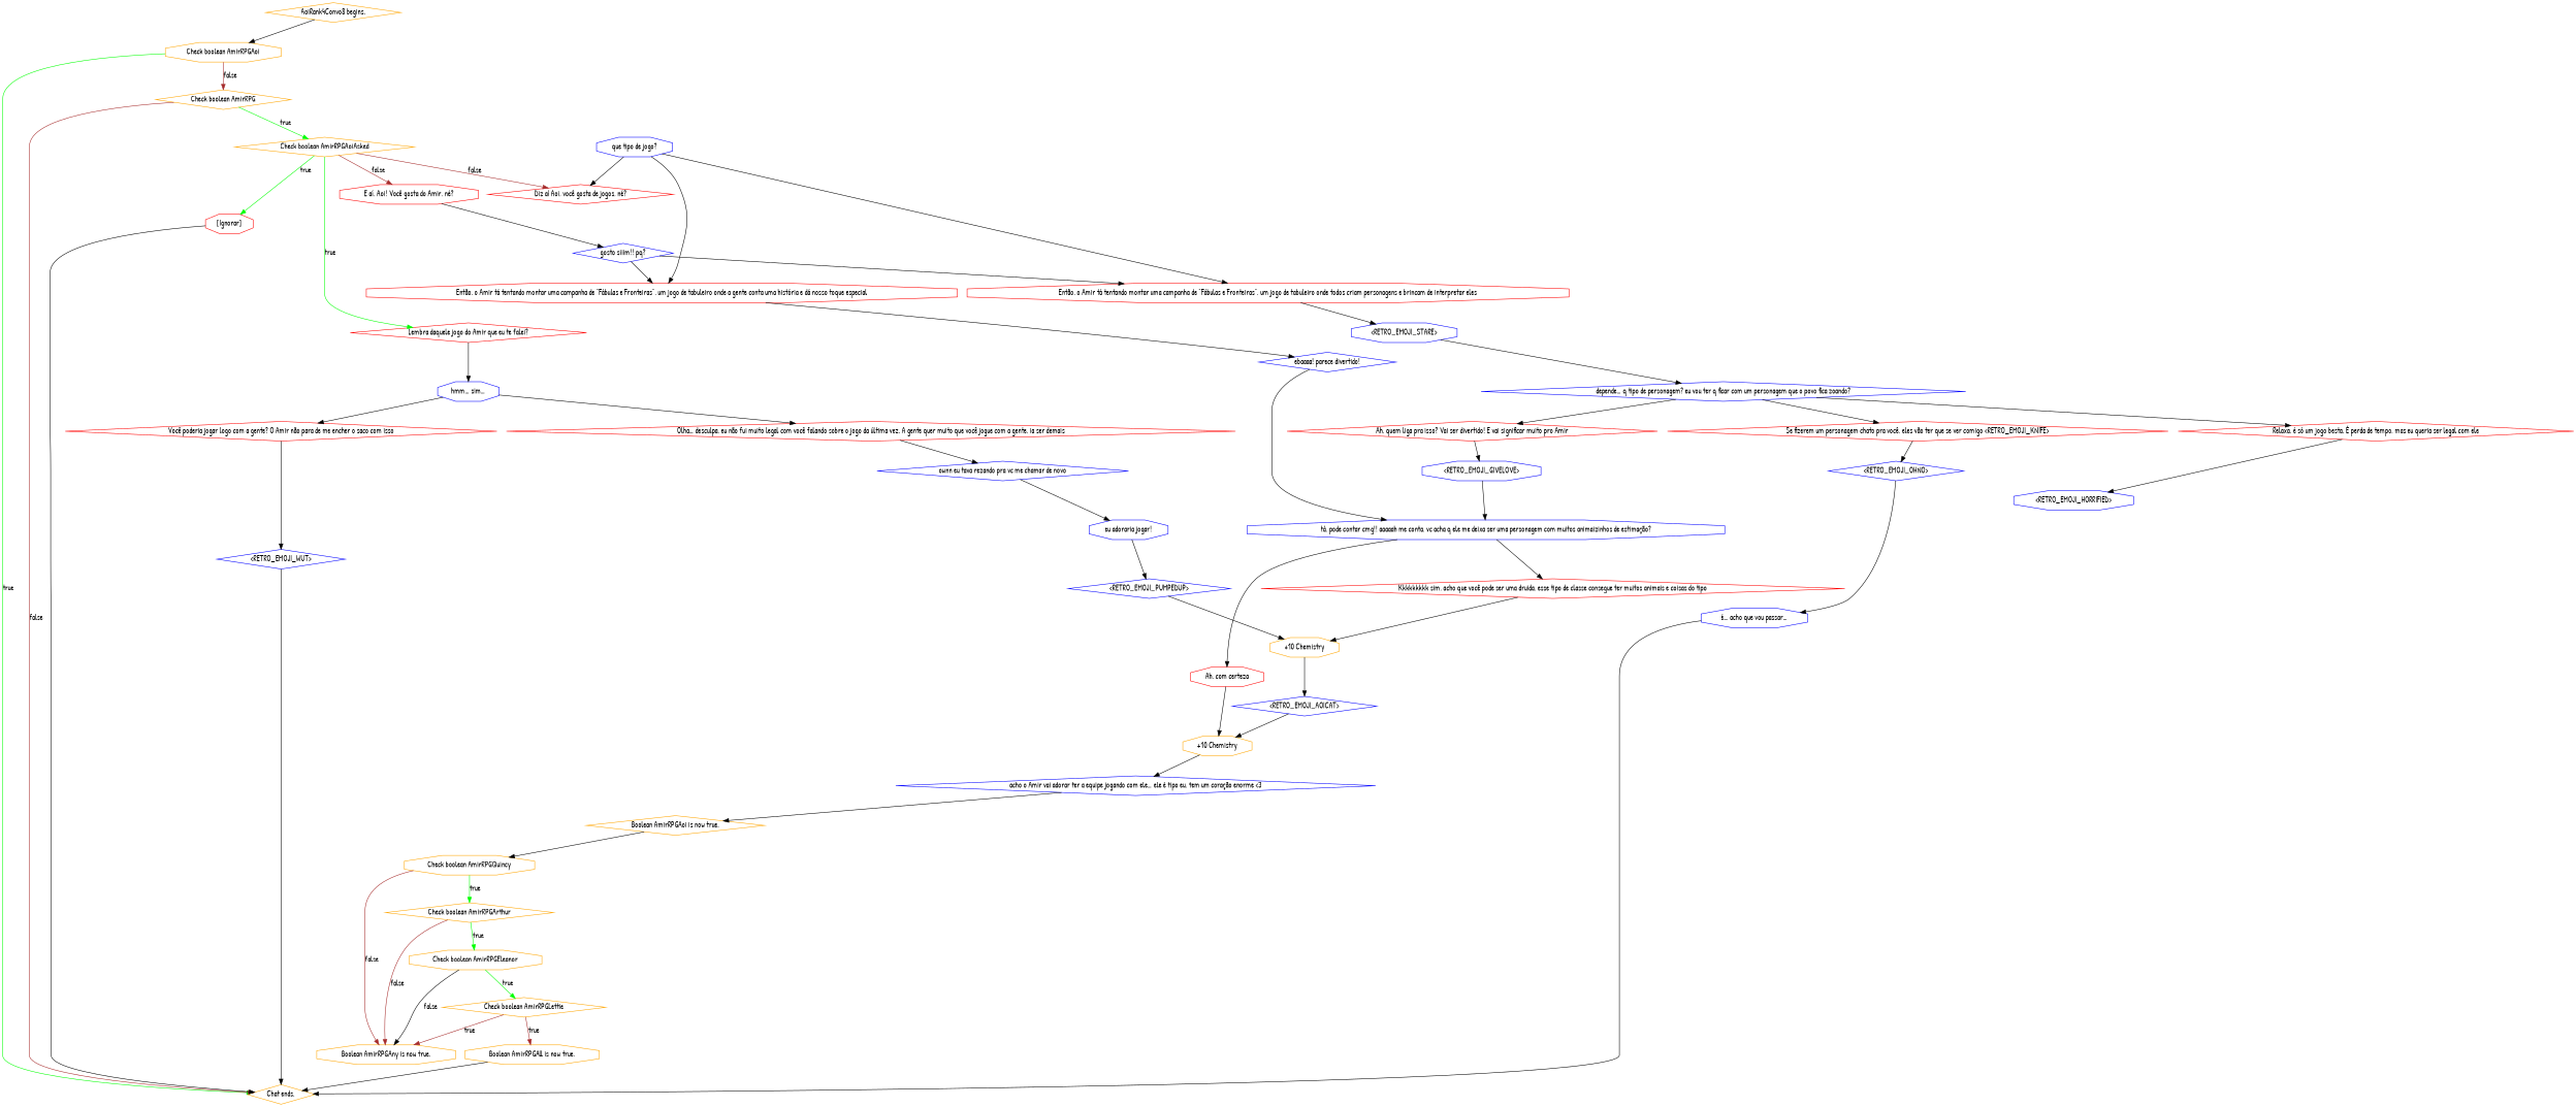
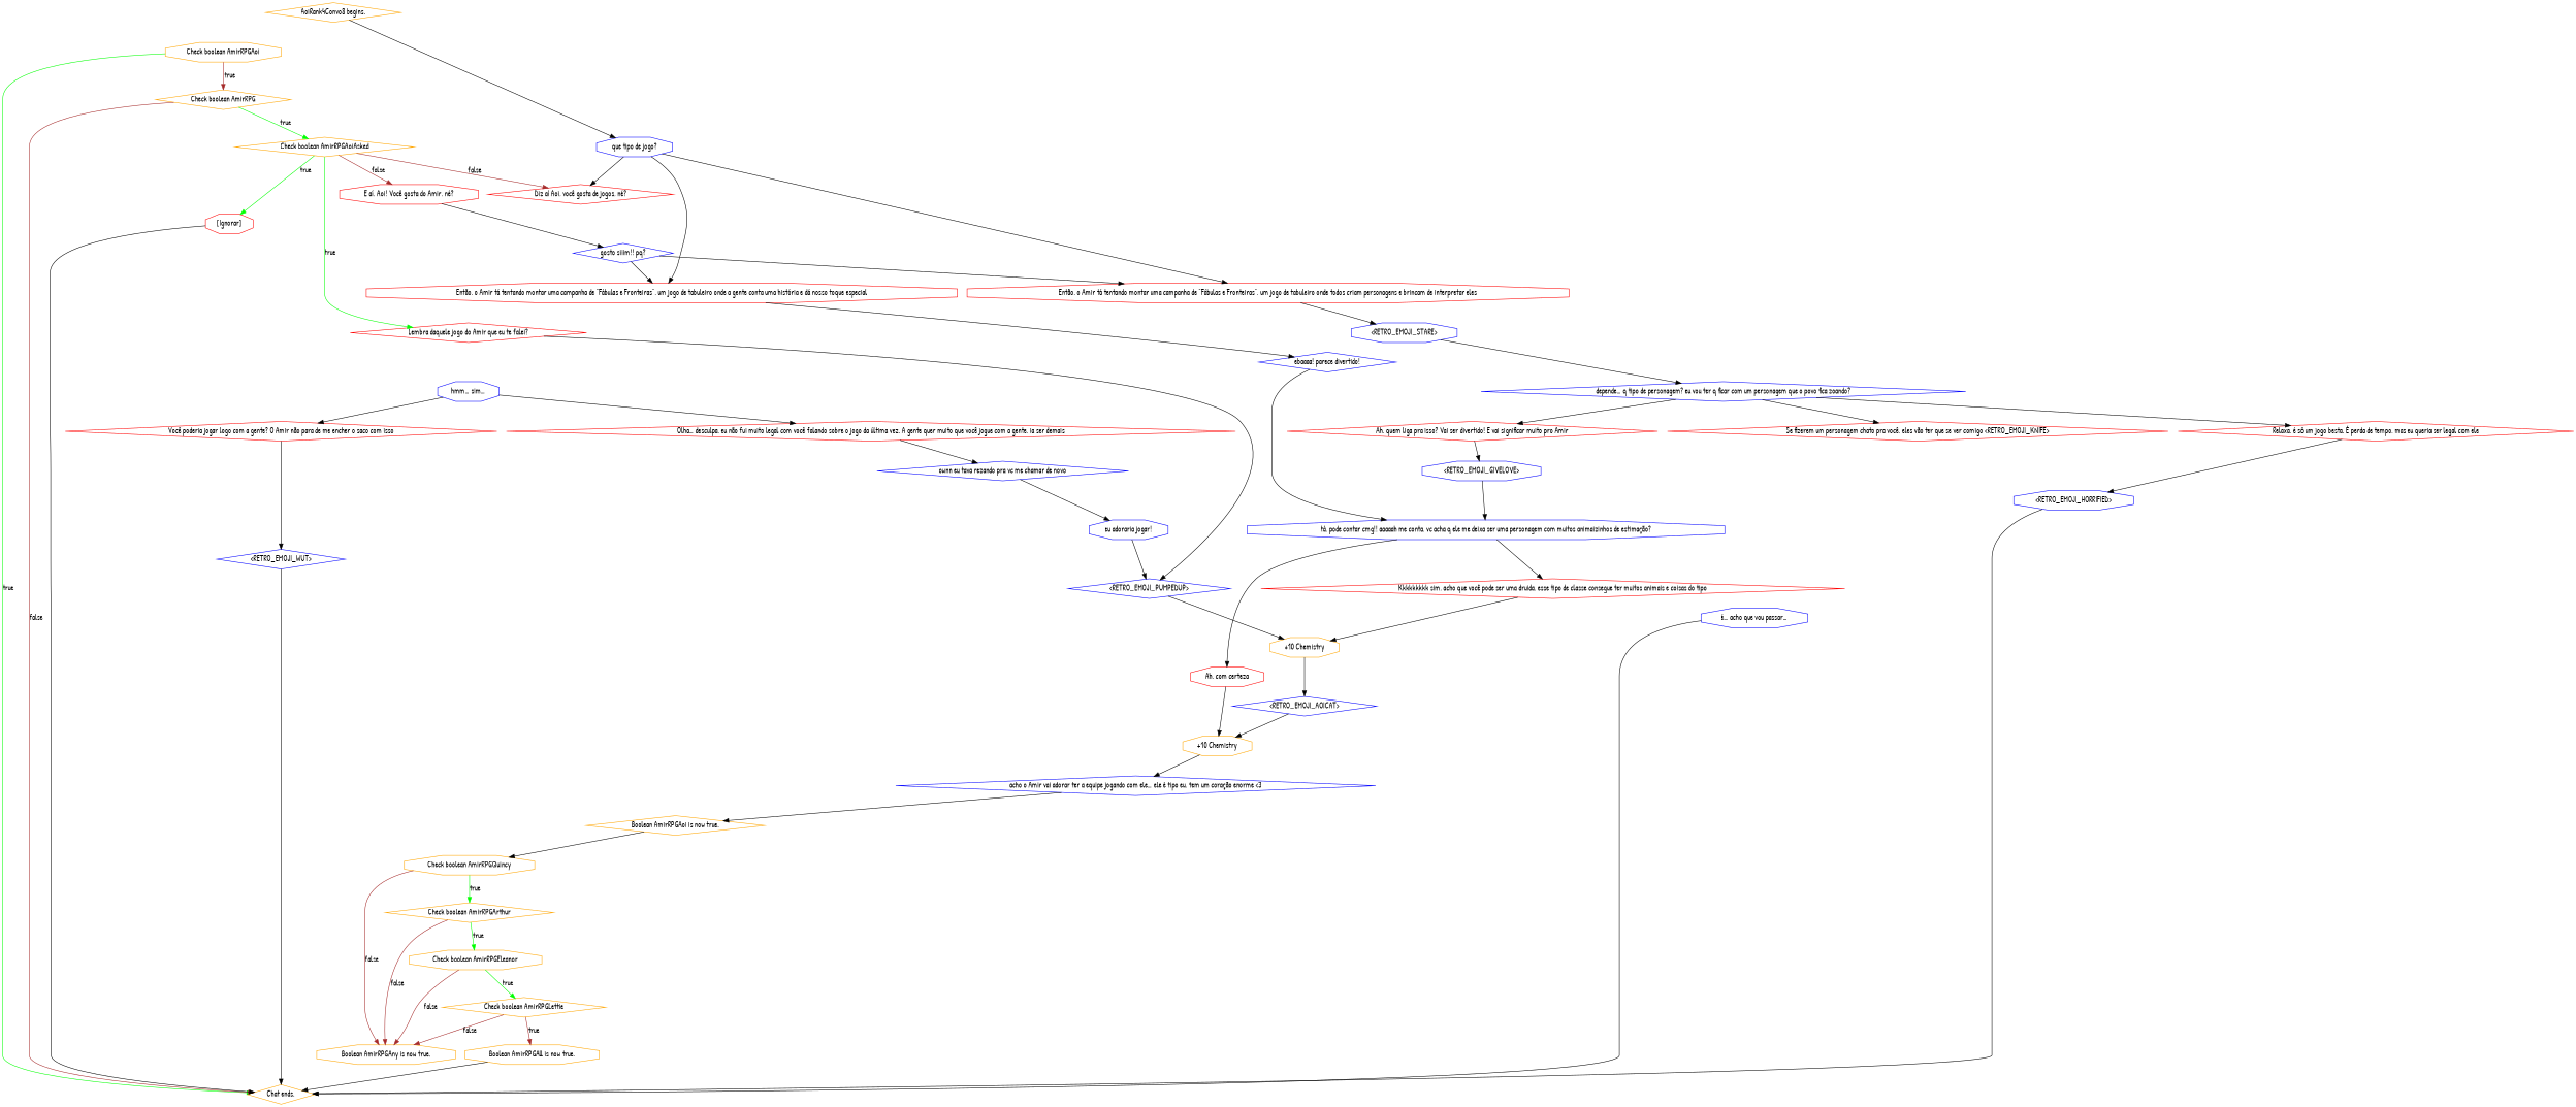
  digraph {
    fontname="Patrick Hand"
    node [color=blue fontname="Patrick Hand" shape=diamond]
    edge [fontname="Patrick Hand"]
    "AoiRank4Convo8 begins." [color=orange]
    n2 [color=orange label="Check boolean AmirRPGAoi" shape=octagon]
    "Chat ends." [color=orange]
    n4 [color=orange label="Check boolean AmirRPG"]
    n5 [color=orange label="Check boolean AmirRPGAoiAsked"]
    n6 [color=red label="Lembra daquele jogo do Amir que eu te falei?"]
    n7 [color=red label="[Ignorar]" shape=octagon]
    n8 [color=red label="E aí, Aoi! Você gosta do Amir, né?" shape=octagon]
    n9 [color=red label="Diz aí Aoi, você gosta de jogos, né?"]
    n10 [label="hmm… sim…" shape=octagon]
    n11 [label="gosto siiim!! pq?"]
    n12 [color=red label="Olha… desculpa, eu não fui muito legal com você falando sobre o jogo da última vez. A gente quer muito que você jogue com a gente, ia ser demais"]
    n13 [color=red label="Você poderia jogar logo com a gente? O Amir não para de me encher o saco com isso"]
    n14 [color=red label="Então, o Amir tá tentando montar uma campanha de \"Fábulas e Fronteiras\", um jogo de tabuleiro onde todos criam personagens e brincam de interpretar eles" shape=octagon]
    n15 [color=red label="Então, o Amir tá tentando montar uma campanha de \"Fábulas e Fronteiras\", um jogo de tabuleiro onde a gente conta uma história e dá nosso toque especial" shape=octagon]
    n16 [label="que tipo de jogo?" shape=octagon]
    n17 [label="ownn eu tava rezando pra vc me chamar de novo"]
    n18 [label="<RETRO_EMOJI_WUT>"]
    n19 [label="<RETRO_EMOJI_STARE>" shape=octagon]
    n20 [label="ebaaaa! parece divertido!"]
    n21 [label="eu adoraria jogar!" shape=octagon]
    n22 [label="depende… q tipo de personagem? eu vou ter q ficar com um personagem que o povo fica zoando?"]
    n23 [label="tá, pode contar cmg!! aaaaah me conta, vc acha q ele me deixa ser uma personagem com muitos animaizinhos de estimação?" shape=octagon]
    n24 [label="<RETRO_EMOJI_PUMPEDUP>"]
    n25 [color=red label="Relaxa, é só um jogo besta. É perda de tempo, mas eu queria ser legal com ele"]
    n26 [color=red label="Se fizerem um personagem chato pra você, eles vão ter que se ver comigo <RETRO_EMOJI_KNIFE>"]
    n27 [color=red label="Ah, quem liga pra isso? Vai ser divertido! E vai significar muito pro Amir"]
    n28 [color=red label="Kkkkkkkkk sim, acho que você pode ser uma druida, esse tipo de classe consegue ter muitos animais e coisas do tipo"]
    n29 [color=red label="Ah, com certeza" shape=octagon]
    n30 [color=orange label="+10 Chemistry" shape=octagon]
    n31 [label="<RETRO_EMOJI_HORRIFIED>" shape=octagon]
-   n32 [label="<RETRO_EMOJI_OHNO>"]
    n33 [label="<RETRO_EMOJI_GIVELOVE>" shape=octagon]
    n34 [color=orange label="+10 Chemistry" shape=octagon]
    n35 [label="<RETRO_EMOJI_AOICAT>"]
    n36 [label="é… acho que vou passar…" shape=octagon]
    n37 [label="acho o Amir vai adorar ter a equipe jogando com ele… ele é tipo eu, tem um coração enorme <3"]
    n38 [color=orange label="Boolean AmirRPGAoi is now true."]
    n39 [color=orange label="Check boolean AmirRPGQuincy" shape=octagon]
    n40 [color=orange label="Check boolean AmirRPGArthur"]
    n41 [color=orange label="Boolean AmirRPGAny is now true." shape=octagon]
    n42 [color=orange label="Check boolean AmirRPGEleanor" shape=octagon]
    n43 [color=orange label="Check boolean AmirRPGLettie"]
    n44 [color=orange label="Boolean AmirRPGAll is now true." shape=octagon]
-   "AoiRank4Convo8 begins." -> n2
+   "AoiRank4Convo8 begins." -> n16
    n2 -> "Chat ends." [color=green label=true]
-   n2 -> n4 [color=brown label=false]
+   n2 -> n4 [color=brown label=true]
    n4 -> "Chat ends." [color=brown label=false]
    n4 -> n5 [color=green label=true]
    n5 -> n6 [color=green label=true]
    n5 -> n7 [color=green label=true]
    n5 -> n8 [color=brown label=false]
    n5 -> n9 [color=brown label=false]
-   n6 -> n10
+   n6 -> n24
    n7 -> "Chat ends."
    n8 -> n11
    n10 -> n12
    n10 -> n13
    n11 -> n14
    n11 -> n15
    n12 -> n17
    n13 -> n18
    n14 -> n19
    n15 -> n20
    n16 -> n9
    n16 -> n14
    n16 -> n15
    n17 -> n21
    n18 -> "Chat ends."
    n19 -> n22
    n20 -> n23
    n21 -> n24
    n22 -> n25
    n22 -> n26
    n22 -> n27
    n23 -> n28
    n23 -> n29
    n24 -> n30
    n25 -> n31
-   n26 -> n32
    n27 -> n33
    n28 -> n30
    n29 -> n34
    n30 -> n35
-   n32 -> n36
+   n31 -> "Chat ends."
    n33 -> n23
    n34 -> n37
    n35 -> n34
    n36 -> "Chat ends."
    n37 -> n38
    n38 -> n39
    n39 -> n40 [color=green label=true]
    n39 -> n41 [color=brown label=false]
    n40 -> n41 [color=brown label=false]
    n40 -> n42 [color=green label=true]
-   n42 -> n41 [color=black label=false]
+   n42 -> n41 [color=brown label=false]
    n42 -> n43 [color=green label=true]
-   n43 -> n41 [color=brown label=true]
+   n43 -> n41 [color=brown label=false]
    n43 -> n44 [color=brown label=true]
    n44 -> "Chat ends."
  }
